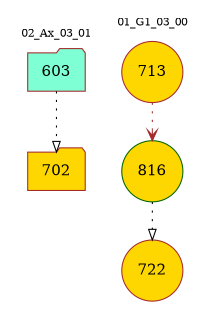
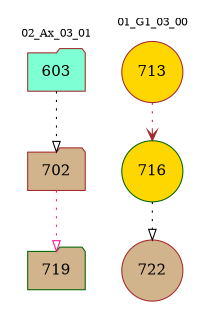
  digraph {
    node [color=brown fillcolor=gold shape=folder style=filled]
    edge [arrowhead=onormal color=black style=dotted]
    n1 [fillcolor=aquamarine label=603]
-   n2 [label=702]
+   n2 [fillcolor=tan label=702]
+   n3 [color=darkgreen fillcolor=tan label=719]
    n4 [label=713 shape=circle]
-   n5 [color=darkgreen label=816 shape=circle]
-   n6 [label=722 shape=circle]
+   n5 [color=darkgreen label=716 shape=circle]
+   n6 [fillcolor=tan label=722 shape=circle]
    subgraph cluster_1 {
      color=white
      fontsize=10
      label="02_Ax_03_01"
      n1
      n2
+     n3
    }
    subgraph cluster_2 {
      color=white
      fontsize=10
      label="01_G1_03_00"
      n4
      n5
      n6
    }
    n1 -> n2
+   n2 -> n3 [color=deeppink]
    n4 -> n5 [arrowhead=vee color=brown]
    n5 -> n6
  }
